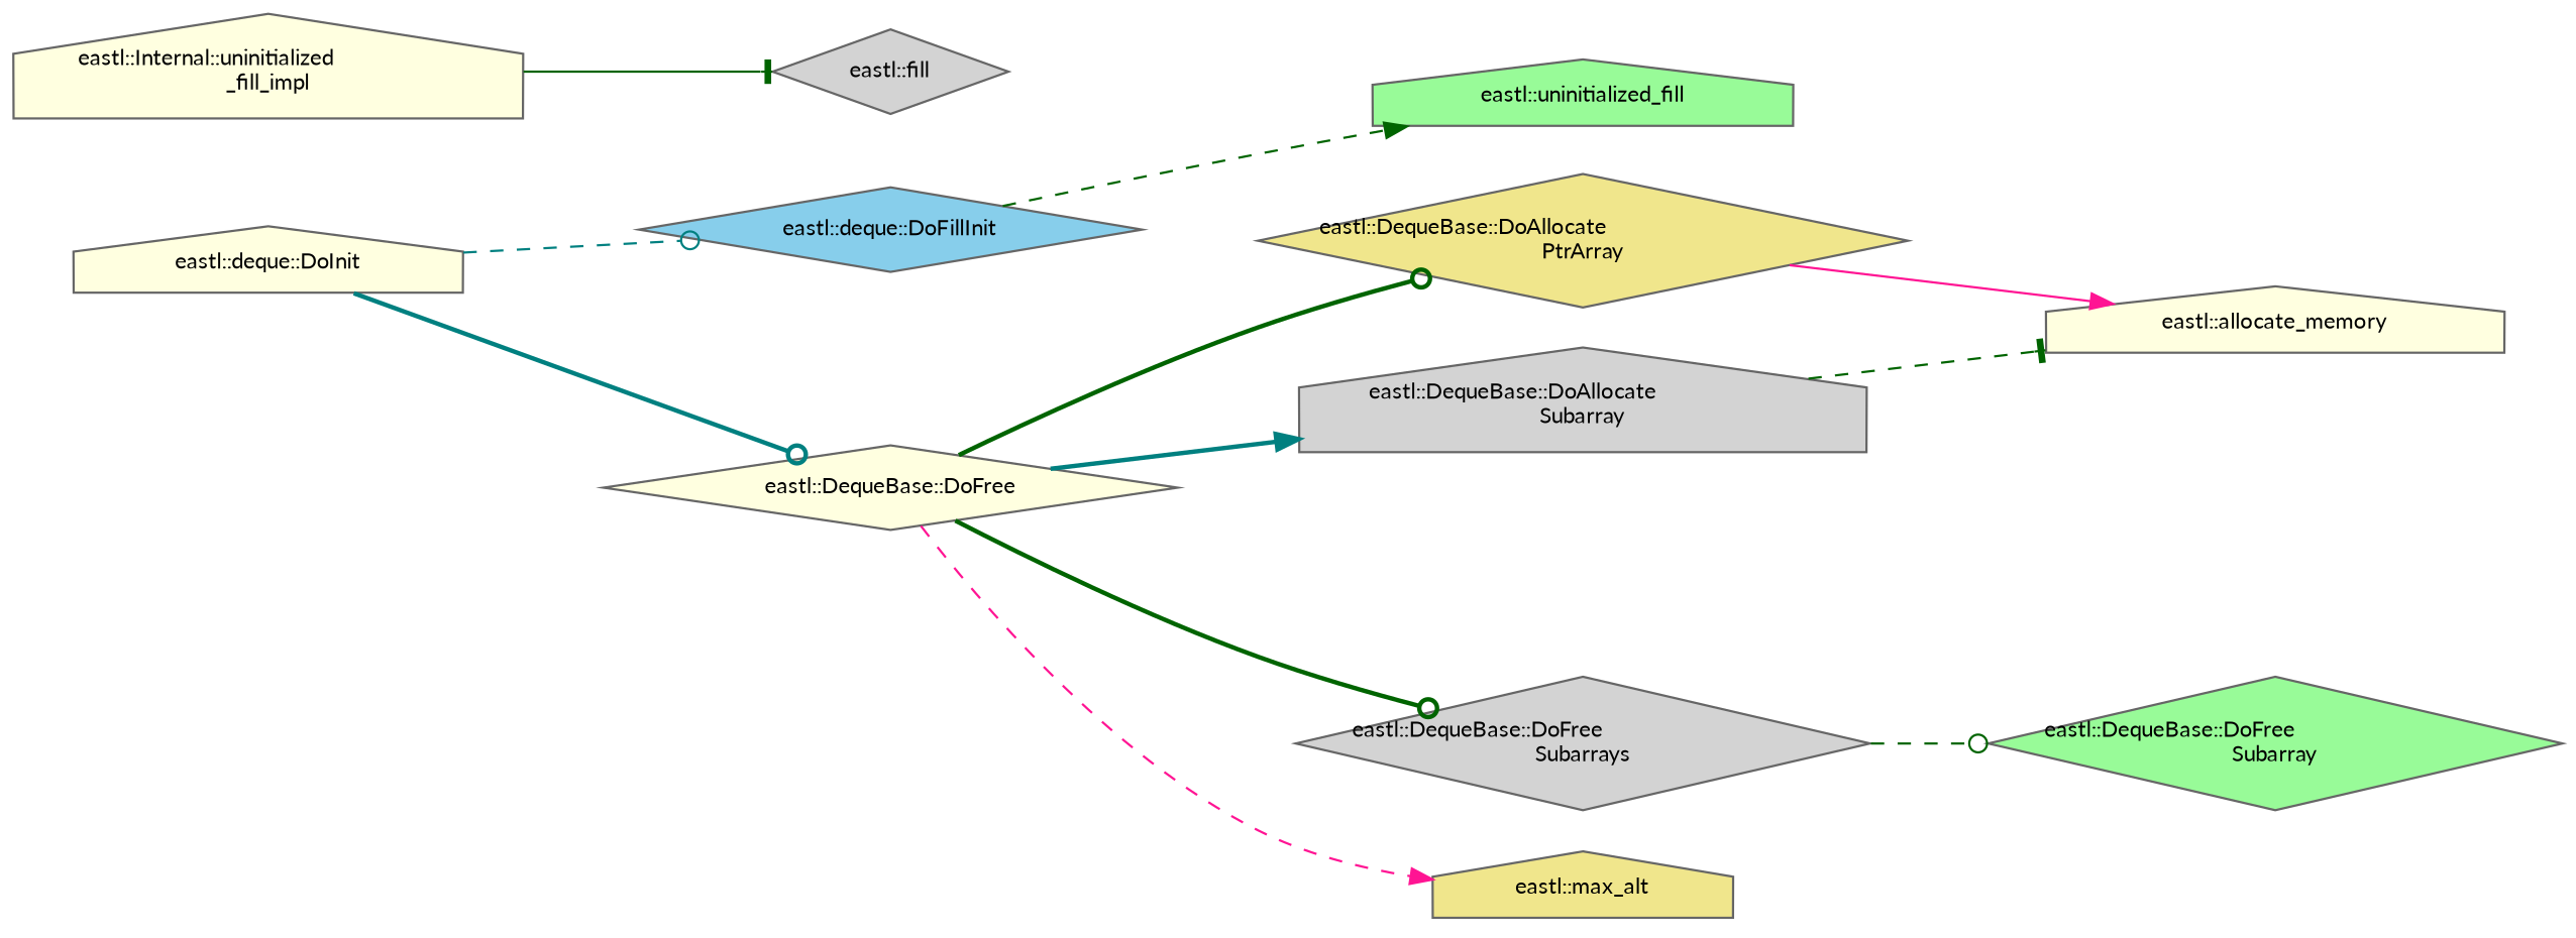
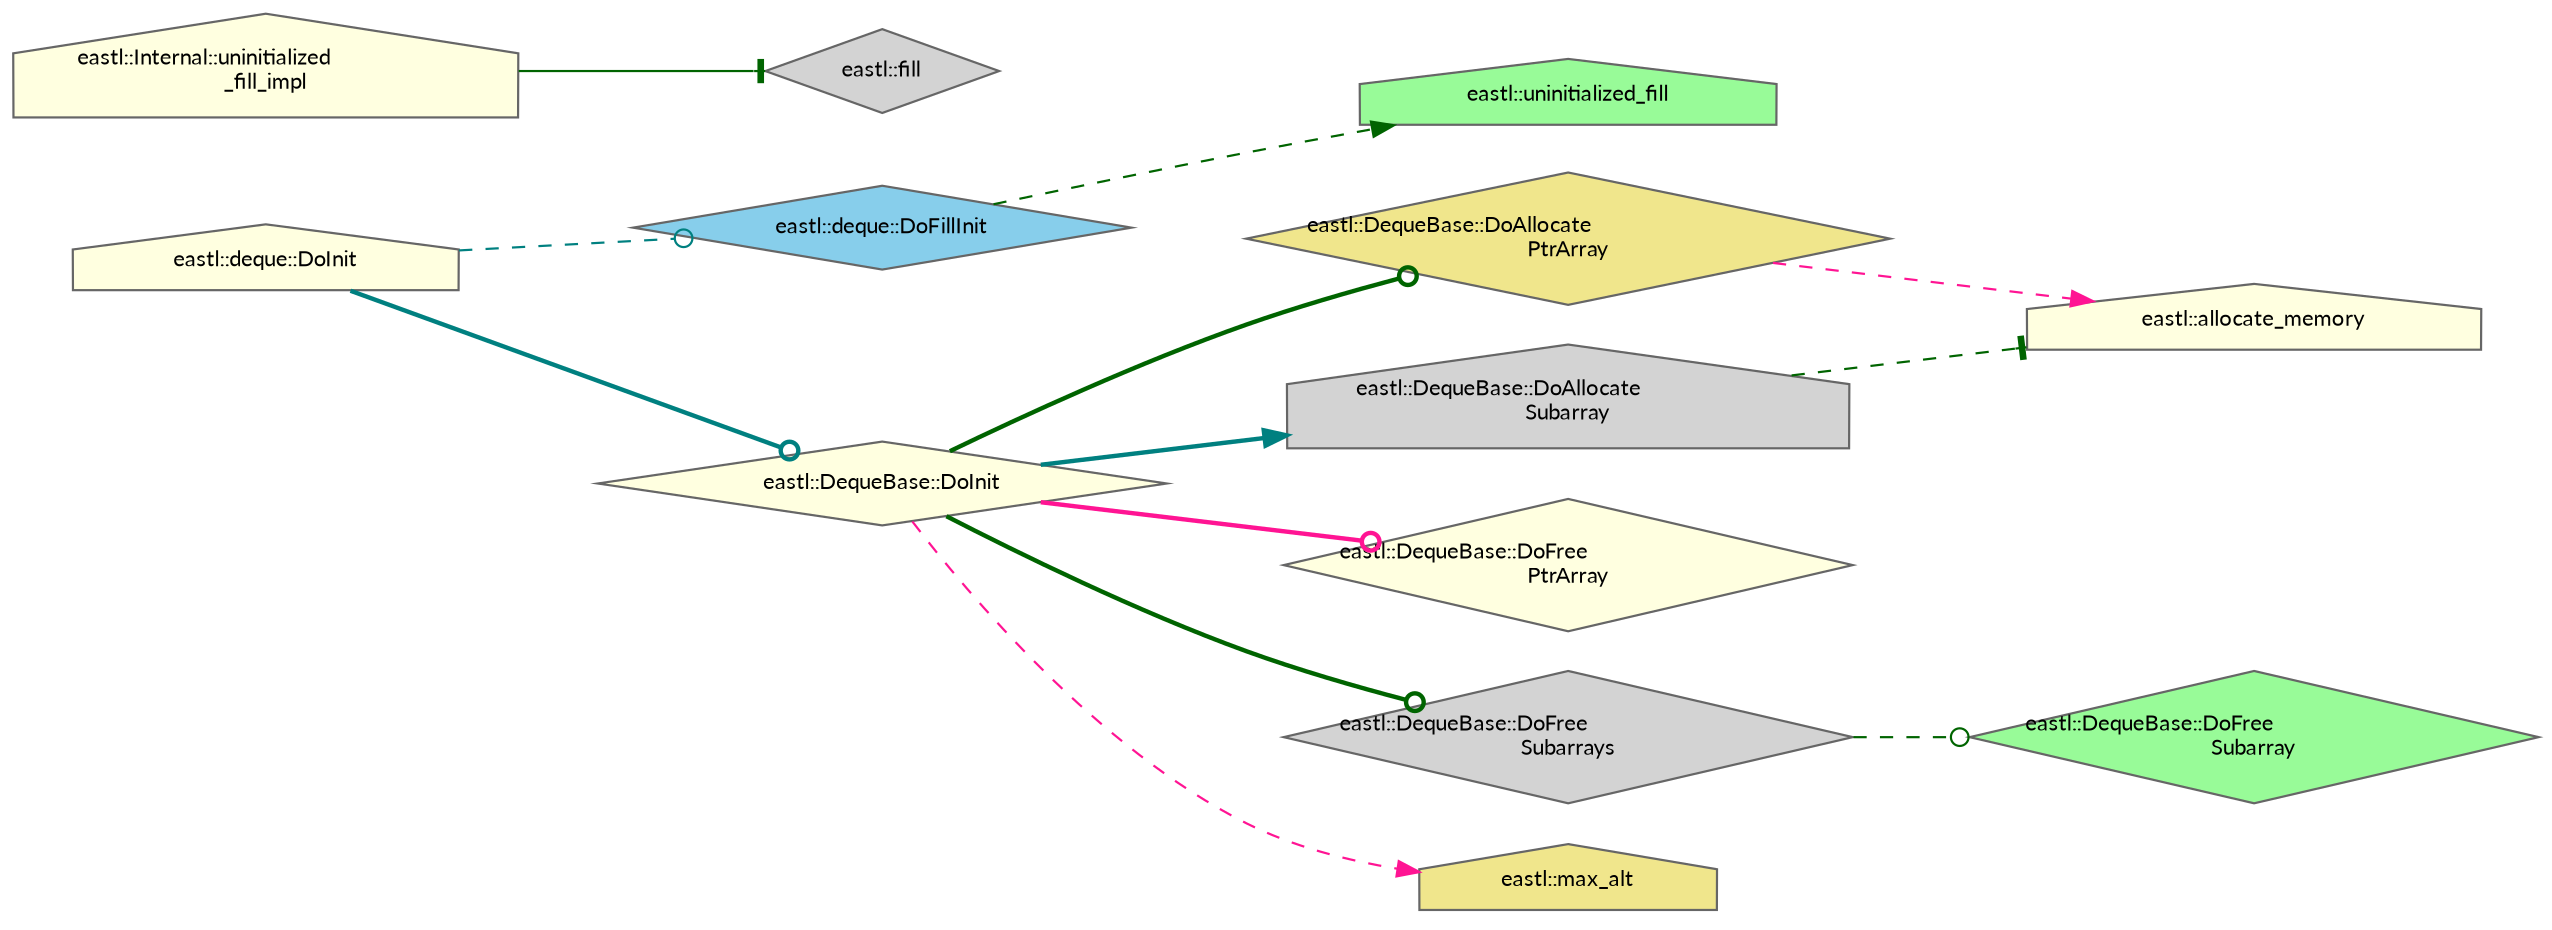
  digraph {
    fontname=Lato
    rankdir=LR
    node [color=grey40 fillcolor=lightyellow fontname=Lato fontsize=10 shape=diamond style=filled]
    edge [arrowhead=odot color=darkgreen fontname=Lato fontsize=10 labelfontname=Helvetica labelfontsize=10 style=dashed]
    n1 [color=gray40 fontcolor=black height=0.2 label="eastl::deque::DoInit" shape=house width=0.4]
    n2 [fillcolor=skyblue height=0.2 label="eastl::deque::DoFillInit" width=0.4]
-   n3 [height=0.2 label="eastl::DequeBase::DoFree" width=0.4]
+   n3 [height=0.2 label="eastl::DequeBase::DoInit" width=0.4]
    n4 [fillcolor=palegreen height=0.2 label="eastl::uninitialized_fill" shape=house width=0.4]
    n5 [fillcolor=khaki height=0.2 label="eastl::DequeBase::DoAllocate\lPtrArray" width=0.4]
    n6 [fillcolor=lightgrey height=0.2 label="eastl::DequeBase::DoAllocate\lSubarray" shape=house width=0.4]
+   n7 [height=0.2 label="eastl::DequeBase::DoFree\lPtrArray" width=0.4]
    n8 [fillcolor=lightgrey height=0.2 label="eastl::DequeBase::DoFree\lSubarrays" width=0.4]
    n9 [fillcolor=khaki height=0.2 label="eastl::max_alt" shape=house width=0.4]
    n10 [height=0.2 label="eastl::Internal::uninitialized\l_fill_impl" shape=house width=0.4]
    n11 [fillcolor=lightgrey height=0.2 label="eastl::fill" width=0.4]
    n12 [height=0.2 label="eastl::allocate_memory" shape=house width=0.4]
    n13 [fillcolor=palegreen height=0.2 label="eastl::DequeBase::DoFree\lSubarray" width=0.4]
    n1 -> n2 [color=teal]
    n1 -> n3 [color=teal style=bold]
    n2 -> n4 [arrowhead=normal]
    n3 -> n5 [style=bold]
    n3 -> n6 [arrowhead=normal color=teal style=bold]
+   n3 -> n7 [color=deeppink style=bold]
    n3 -> n8 [style=bold]
    n3 -> n9 [arrowhead=normal color=deeppink]
-   n5 -> n12 [arrowhead=normal color=deeppink style=solid]
+   n5 -> n12 [arrowhead=normal color=deeppink]
    n6 -> n12 [arrowhead=tee]
    n8 -> n13
    n10 -> n11 [arrowhead=tee style=solid]
  }
